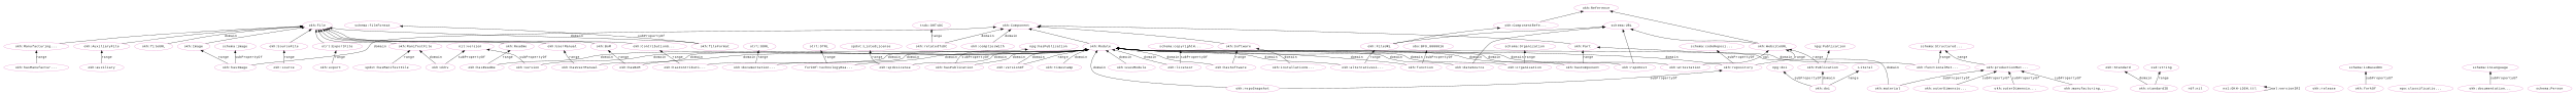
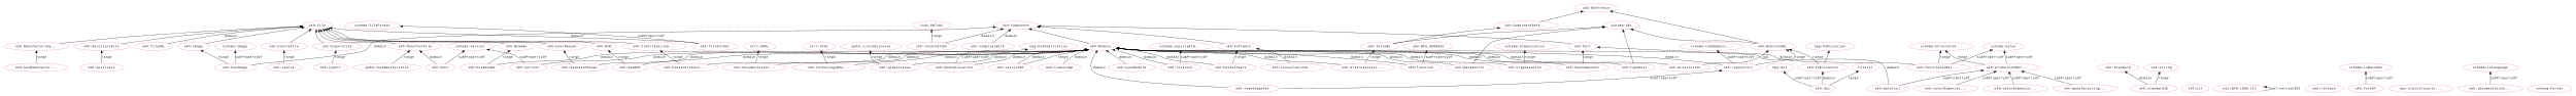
  digraph {
    fontname="Liberation Mono"
    rankdir=BT
    node [color="#e377c2" fillcolor="#e377c2" fontname="Liberation Mono"]
    edge [fontname="Liberation Mono"]
    n1 [height=.3 label="okh:Manufacturing..."]
    n2 [height=.3 label="okh:File"]
    n3 [height=.3 label="npg:Publication"]
    n4 [height=.3 label="okh:ManifestFile"]
    n5 [height=.3 label="okh:Image"]
    n6 [height=.3 label="okh:AuxiliaryFile"]
    n7 [height=.3 label="okh:Module"]
    n8 [height=.3 label="okh:Component"]
    n9 [height=.3 label="okh:Readme"]
    n10 [height=.3 label="okh:FileURL"]
    n11 [height=.3 label="schema:URL"]
    n12 [height=.3 label="okh:ComponentRefe..."]
    n13 [height=.3 label="okh:Reference"]
    n14 [height=.3 label="okh:ContributionG..."]
    n15 [height=.3 label="okh:WebsiteURL"]
    n16 [height=.3 label="okh:SourceFile"]
    n17 [height=.3 label="okh:BoM"]
    n18 [height=.3 label="okh:Publication"]
    n19 [height=.3 label="okh:Part"]
-   n20 [height=.3 label="otrl:ExportFile"]
+   n20 [height=.3 label="okh:ExportFile"]
    n21 [height=.3 label="okh:UserManual"]
    n22 [height=.3 label="okh:Software"]
    n23 [height=.3 label="okh:Standard"]
    n24 [height=.3 label="okh:compliesWith"]
    n25 [height=.3 label="schema:copyrightH..."]
    n26 [height=.3 label="okh:standardID"]
    n27 [height=.3 label="xsd:string"]
    n28 [height=.3 label="okh:auxiliary"]
    n29 [height=.3 label="rdf:nil"]
    n30 [height=.3 label="spdxt:hasManifestFile"]
    n31 [height=.3 label="ns1:OKH-LOSH.ttl"]
-   n32 [height=.3 label="nil:version"]
+   n32 [height=.3 label="schema:version"]
    n33 [height=.3 label="schema:Structured..."]
    n34 [height=.3 label="okh:relatedTsDC"]
    n35 [height=.3 label="tsdc:OHTsDC"]
    n36 [height=.3 label="okh:productionMet..."]
+   n37 [height=.3 label="schema:value"]
    n38 [height=.3 label="okh:installationG..."]
    n39 [height=.3 label="otrl:OTRL"]
    n40 [height=.3 label="okh:outerDimensio..."]
    n41 [height=.3 label="okh:hasBoM"]
    n42 [height=.3 label="okh:dataSource"]
    n43 [height=.3 label="okh:repository"]
    n44 [height=.3 label="schema:codeReposi..."]
    n45 [height=.3 label="okh:spdxLicense"]
    n46 [height=.3 label="spdxt:ListedLicense"]
    n47 [height=.3 label="okh:organisation"]
    n48 [height=.3 label="schema:Organization"]
    n49 [height=.3 label="okh:functionalMet..."]
    n50 [height=.3 label="okh:fileFormat"]
    n51 [height=.3 label="schema:fileFormat"]
    n52 [height=.3 label="okh:timestamp"]
    n53 [height=.3 label="okh:release"]
    n54 [height=.3 label="okh:documentation..."]
    n55 [height=.3 label="otrl:ODRL"]
    n56 [height=.3 label="schema:isBasedOn"]
    n57 [height=.3 label="okh:licensor"]
    n58 [height=.3 label="okh:hasUserManual"]
    n59 [height=.3 label="obo:BFO_0000016"]
    n60 [height=.3 label="okh:export"]
    n61 [height=.3 label="epo:classificatio..."]
    n62 [height=.3 label="okh:doi"]
    n63 [height=.3 label=Literal]
    n64 [height=.3 label="npg:doi"]
    n65 [height=.3 label="okh:versionOf"]
    n66 [height=.3 label="okh:documentation..."]
    n67 [height=.3 label="schema:inLanguage"]
    n68 [height=.3 label="okh:fileURL"]
    n69 [height=.3 label="okh:source"]
    n70 [height=.3 label="okh:hasReadme"]
    n71 [height=.3 label="okh:hasSoftware"]
    n72 [height=.3 label="npg:hasPublication"]
    n73 [height=.3 label="schema:image"]
    n74 [height=.3 label="okh:alternativeLi..."]
    n75 [height=.3 label="okh:hasPublication"]
    n76 [height=.3 label="okh:hasManufactur..."]
    n77 [height=.3 label="okh:function"]
    n78 [height=.3 label="okh:outerDimensio..."]
    n79 [height=.3 label="okh:manufacturing..."]
    n80 [height=.3 label="okh:material"]
    n81 [height=.3 label="schema:Person"]
    n82 [height=.3 label="okh:hasImage"]
    n83 [height=.3 label="okh:repoSnapshot"]
    n84 [height=.3 label="okh:hasComponent"]
    n85 [height=.3 label="okh:attestation"]
    n86 [height=.3 label="okh:version"]
    n87 [height=.3 label="okh:repoHost"]
    n88 [height=.3 label="okh:hasContributi..."]
    n89 [height=.3 label="okh:usesModule"]
    n90 [height=.3 label="okh:okhv"]
    n91 [height=.3 label="okh:forkOf"]
-   n92 [height=.3 label="forkOf:technologyRea..."]
+   n92 [height=.3 label="okh:technologyRea..."]
    n1 -> n2
    n4 -> n2
    n5 -> n2
    n6 -> n2
    n7 -> n8
    n9 -> n2
    n10 -> n11
    n10 -> n12
    n12 -> n13
    n14 -> n2
    n15 -> n11
    n15 -> n13
    n16 -> n2
    n17 -> n2
    n18 -> n3
    n18 -> n15 [label=range]
    n19 -> n8
    n20 -> n2
    n21 -> n2
    n22 -> n8
    n24 -> n8 [label=domain]
    n26 -> n23 [label=domain]
    n26 -> n27 [label=range]
    n28 -> n6 [label=range]
    n30 -> n4 [label=range]
    n31 -> n31 [label="owl:versionIRI"]
    n34 -> n8 [label=domain]
    n34 -> n35 [label=range]
    n36 -> n33 [label=range]
+   n36 -> n37 [label=subPropertyOf]
    n38 -> n22 [label=domain]
    n40 -> n36 [label=subPropertyOf]
    n41 -> n7 [label=domain]
    n41 -> n17 [label=range]
    n42 -> n7 [label=domain]
    n42 -> n11
    n43 -> n7 [label=domain]
    n43 -> n15 [label=range]
    n43 -> n44 [label=subPropertyOf]
    n45 -> n7 [label=domain]
    n45 -> n46 [label=range]
    n47 -> n7 [label=domain]
    n47 -> n48 [label=range]
    n49 -> n7 [label=domain]
    n49 -> n33 [label=range]
+   n49 -> n37 [label=subPropertyOf]
    n50 -> n2 [label=domain]
    n50 -> n51 [label=subPropertyOf]
    n52 -> n7 [label=domain]
    n54 -> n7 [label=domain]
    n54 -> n55 [label=range]
    n57 -> n7 [label=domain]
    n57 -> n25 [label=subPropertyOf]
    n58 -> n7 [label=domain]
    n58 -> n21 [label=range]
    n60 -> n20 [label=range]
    n62 -> n18 [label=domain]
    n62 -> n63 [label=range]
    n62 -> n64 [label=subPropertyOf]
    n65 -> n7 [label=domain]
    n65 -> n7 [label=range]
    n66 -> n67 [label=subPropertyOf]
    n68 -> n2 [label=domain]
    n69 -> n16 [label=range]
    n70 -> n7 [label=domain]
    n70 -> n9 [label=range]
    n71 -> n7 [label=domain]
    n71 -> n22 [label=range]
    n74 -> n7 [label=domain]
    n74 -> n10 [label=range]
    n75 -> n7 [label=domain]
    n75 -> n72 [label=subPropertyOf]
    n76 -> n1 [label=range]
    n77 -> n7 [label=domain]
    n77 -> n59 [label=subPropertyOf]
    n78 -> n36 [label=subPropertyOf]
    n79 -> n36 [label=subPropertyOf]
    n80 -> n19 [label=domain]
    n80 -> n36 [label=subPropertyOf]
    n82 -> n5 [label=range]
    n82 -> n8 [label=domain]
    n82 -> n73 [label=subPropertyOf]
    n83 -> n7 [label=domain]
    n83 -> n43 [label=subPropertyOf]
    n84 -> n7 [label=domain]
    n84 -> n19 [label=range]
    n85 -> n7 [label=domain]
    n85 -> n15 [label=owl]
    n86 -> n7 [label=domain]
    n86 -> n32 [label=subPropertyOf]
    n87 -> n7 [label=domain]
    n87 -> n11
    n88 -> n7 [label=domain]
    n88 -> n14 [label=range]
    n89 -> n7 [label=domain]
    n90 -> n4 [label=domain]
    n90 -> n32 [label=subPropertyOf]
    n91 -> n56 [label=subPropertyOf]
    n92 -> n7 [label=domain]
    n92 -> n39 [label=range]
  }
